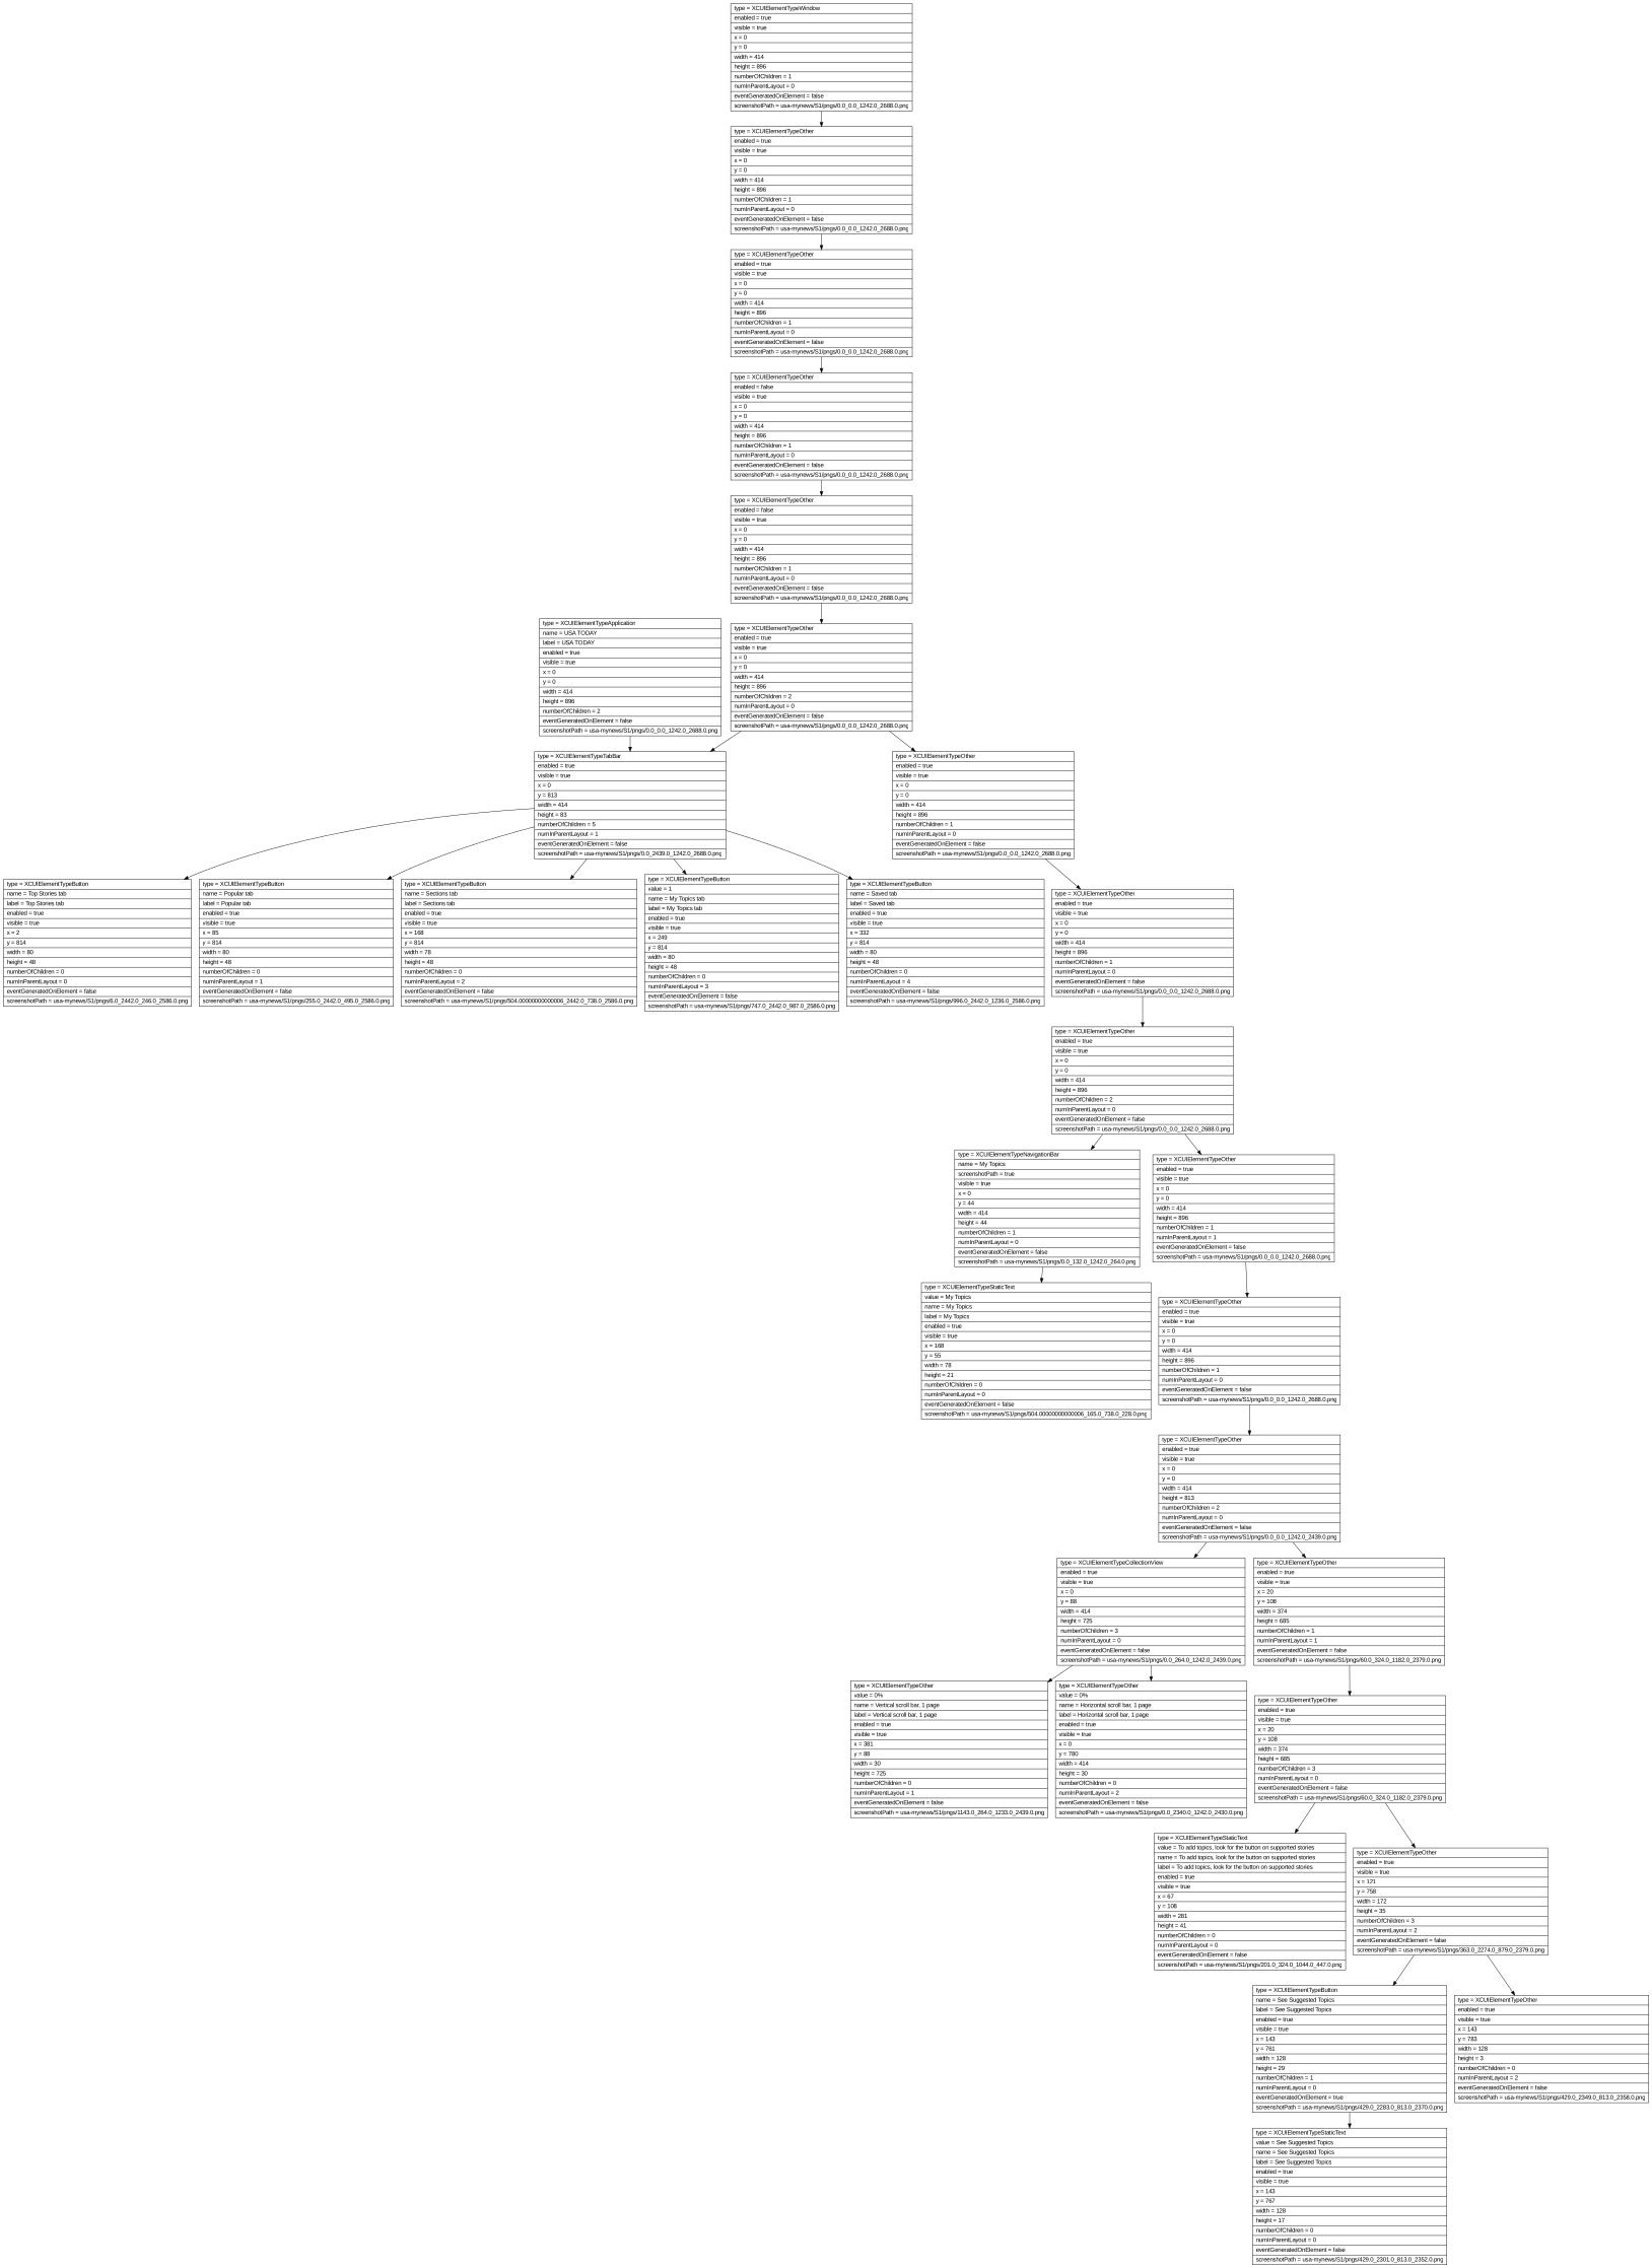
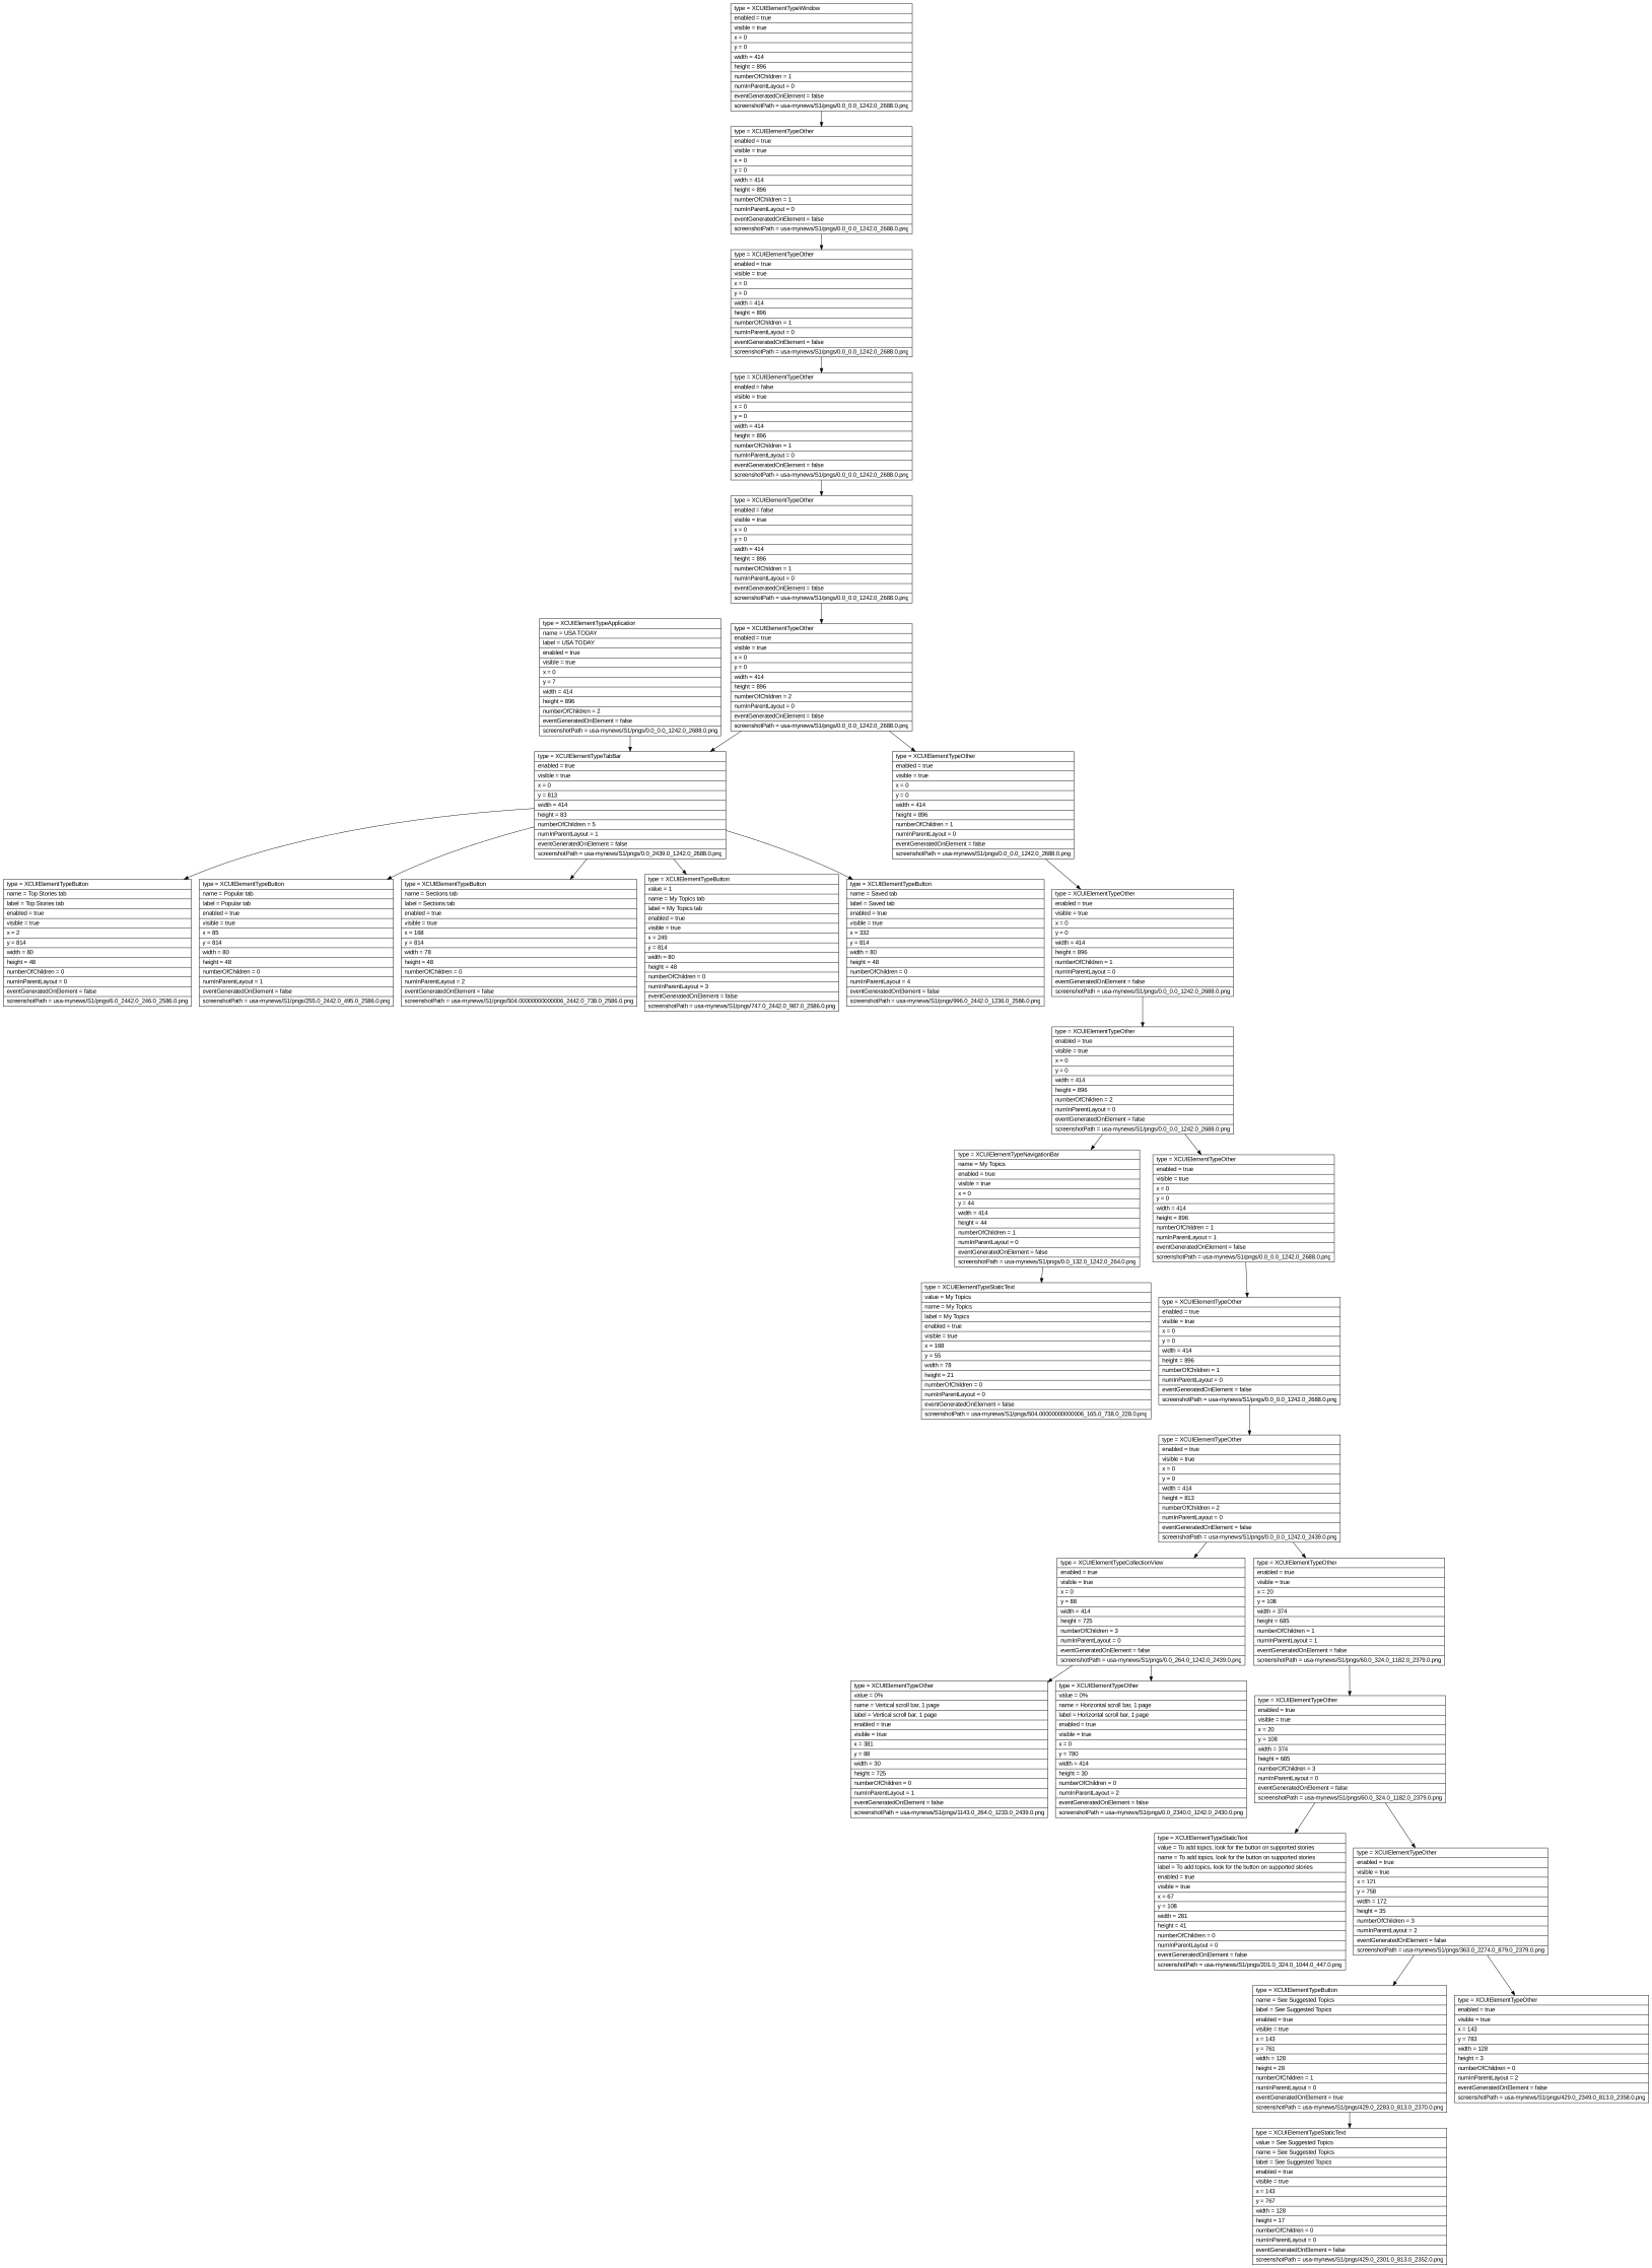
  digraph {
    node [fontname=Arial shape=record]
-   n1 [label="{type = XCUIElementTypeApplication\l|name = USA TODAY\l|label = USA TODAY\l|enabled = true\l|visible = true\l|x = 0\l|y = 0\l|width = 414\l|height = 896\l|numberOfChildren = 2\l|eventGeneratedOnElement = false \l|screenshotPath = usa-mynews/S1/pngs/0.0_0.0_1242.0_2688.0.png\l}"]
+   n1 [label="{type = XCUIElementTypeApplication\l|name = USA TODAY\l|label = USA TODAY\l|enabled = true\l|visible = true\l|x = 0\l|y = 7\l|width = 414\l|height = 896\l|numberOfChildren = 2\l|eventGeneratedOnElement = false \l|screenshotPath = usa-mynews/S1/pngs/0.0_0.0_1242.0_2688.0.png\l}"]
    n2 [label="{type = XCUIElementTypeTabBar\l|enabled = true\l|visible = true\l|x = 0\l|y = 813\l|width = 414\l|height = 83\l|numberOfChildren = 5\l|numInParentLayout = 1\l|eventGeneratedOnElement = false \l|screenshotPath = usa-mynews/S1/pngs/0.0_2439.0_1242.0_2688.0.png\l}"]
    n3 [label="{type = XCUIElementTypeWindow\l|enabled = true\l|visible = true\l|x = 0\l|y = 0\l|width = 414\l|height = 896\l|numberOfChildren = 1\l|numInParentLayout = 0\l|eventGeneratedOnElement = false \l|screenshotPath = usa-mynews/S1/pngs/0.0_0.0_1242.0_2688.0.png\l}"]
    n4 [label="{type = XCUIElementTypeOther\l|enabled = true\l|visible = true\l|x = 0\l|y = 0\l|width = 414\l|height = 896\l|numberOfChildren = 1\l|numInParentLayout = 0\l|eventGeneratedOnElement = false \l|screenshotPath = usa-mynews/S1/pngs/0.0_0.0_1242.0_2688.0.png\l}"]
    n5 [label="{type = XCUIElementTypeOther\l|enabled = true\l|visible = true\l|x = 0\l|y = 0\l|width = 414\l|height = 896\l|numberOfChildren = 1\l|numInParentLayout = 0\l|eventGeneratedOnElement = false \l|screenshotPath = usa-mynews/S1/pngs/0.0_0.0_1242.0_2688.0.png\l}"]
    n6 [label="{type = XCUIElementTypeOther\l|enabled = false\l|visible = true\l|x = 0\l|y = 0\l|width = 414\l|height = 896\l|numberOfChildren = 1\l|numInParentLayout = 0\l|eventGeneratedOnElement = false \l|screenshotPath = usa-mynews/S1/pngs/0.0_0.0_1242.0_2688.0.png\l}"]
    n7 [label="{type = XCUIElementTypeOther\l|enabled = false\l|visible = true\l|x = 0\l|y = 0\l|width = 414\l|height = 896\l|numberOfChildren = 1\l|numInParentLayout = 0\l|eventGeneratedOnElement = false \l|screenshotPath = usa-mynews/S1/pngs/0.0_0.0_1242.0_2688.0.png\l}"]
    n8 [label="{type = XCUIElementTypeOther\l|enabled = true\l|visible = true\l|x = 0\l|y = 0\l|width = 414\l|height = 896\l|numberOfChildren = 2\l|numInParentLayout = 0\l|eventGeneratedOnElement = false \l|screenshotPath = usa-mynews/S1/pngs/0.0_0.0_1242.0_2688.0.png\l}"]
    n9 [label="{type = XCUIElementTypeOther\l|enabled = true\l|visible = true\l|x = 0\l|y = 0\l|width = 414\l|height = 896\l|numberOfChildren = 1\l|numInParentLayout = 0\l|eventGeneratedOnElement = false \l|screenshotPath = usa-mynews/S1/pngs/0.0_0.0_1242.0_2688.0.png\l}"]
    n10 [label="{type = XCUIElementTypeOther\l|enabled = true\l|visible = true\l|x = 0\l|y = 0\l|width = 414\l|height = 896\l|numberOfChildren = 1\l|numInParentLayout = 0\l|eventGeneratedOnElement = false \l|screenshotPath = usa-mynews/S1/pngs/0.0_0.0_1242.0_2688.0.png\l}"]
    n11 [label="{type = XCUIElementTypeButton\l|name = Top Stories tab\l|label = Top Stories tab\l|enabled = true\l|visible = true\l|x = 2\l|y = 814\l|width = 80\l|height = 48\l|numberOfChildren = 0\l|numInParentLayout = 0\l|eventGeneratedOnElement = false \l|screenshotPath = usa-mynews/S1/pngs/6.0_2442.0_246.0_2586.0.png\l}"]
    n12 [label="{type = XCUIElementTypeButton\l|name = Popular tab\l|label = Popular tab\l|enabled = true\l|visible = true\l|x = 85\l|y = 814\l|width = 80\l|height = 48\l|numberOfChildren = 0\l|numInParentLayout = 1\l|eventGeneratedOnElement = false \l|screenshotPath = usa-mynews/S1/pngs/255.0_2442.0_495.0_2586.0.png\l}"]
    n13 [label="{type = XCUIElementTypeButton\l|name = Sections tab\l|label = Sections tab\l|enabled = true\l|visible = true\l|x = 168\l|y = 814\l|width = 78\l|height = 48\l|numberOfChildren = 0\l|numInParentLayout = 2\l|eventGeneratedOnElement = false \l|screenshotPath = usa-mynews/S1/pngs/504.00000000000006_2442.0_738.0_2586.0.png\l}"]
    n14 [label="{type = XCUIElementTypeButton\l|value = 1\l|name = My Topics tab\l|label = My Topics tab\l|enabled = true\l|visible = true\l|x = 249\l|y = 814\l|width = 80\l|height = 48\l|numberOfChildren = 0\l|numInParentLayout = 3\l|eventGeneratedOnElement = false \l|screenshotPath = usa-mynews/S1/pngs/747.0_2442.0_987.0_2586.0.png\l}"]
    n15 [label="{type = XCUIElementTypeButton\l|name = Saved tab\l|label = Saved tab\l|enabled = true\l|visible = true\l|x = 332\l|y = 814\l|width = 80\l|height = 48\l|numberOfChildren = 0\l|numInParentLayout = 4\l|eventGeneratedOnElement = false \l|screenshotPath = usa-mynews/S1/pngs/996.0_2442.0_1236.0_2586.0.png\l}"]
    n16 [label="{type = XCUIElementTypeOther\l|enabled = true\l|visible = true\l|x = 0\l|y = 0\l|width = 414\l|height = 896\l|numberOfChildren = 2\l|numInParentLayout = 0\l|eventGeneratedOnElement = false \l|screenshotPath = usa-mynews/S1/pngs/0.0_0.0_1242.0_2688.0.png\l}"]
-   n17 [label="{type = XCUIElementTypeNavigationBar\l|name = My Topics\l|screenshotPath = true\l|visible = true\l|x = 0\l|y = 44\l|width = 414\l|height = 44\l|numberOfChildren = 1\l|numInParentLayout = 0\l|eventGeneratedOnElement = false \l|screenshotPath = usa-mynews/S1/pngs/0.0_132.0_1242.0_264.0.png\l}"]
+   n17 [label="{type = XCUIElementTypeNavigationBar\l|name = My Topics\l|enabled = true\l|visible = true\l|x = 0\l|y = 44\l|width = 414\l|height = 44\l|numberOfChildren = 1\l|numInParentLayout = 0\l|eventGeneratedOnElement = false \l|screenshotPath = usa-mynews/S1/pngs/0.0_132.0_1242.0_264.0.png\l}"]
    n18 [label="{type = XCUIElementTypeOther\l|enabled = true\l|visible = true\l|x = 0\l|y = 0\l|width = 414\l|height = 896\l|numberOfChildren = 1\l|numInParentLayout = 1\l|eventGeneratedOnElement = false \l|screenshotPath = usa-mynews/S1/pngs/0.0_0.0_1242.0_2688.0.png\l}"]
    n19 [label="{type = XCUIElementTypeStaticText\l|value = My Topics\l|name = My Topics\l|label = My Topics\l|enabled = true\l|visible = true\l|x = 168\l|y = 55\l|width = 78\l|height = 21\l|numberOfChildren = 0\l|numInParentLayout = 0\l|eventGeneratedOnElement = false \l|screenshotPath = usa-mynews/S1/pngs/504.00000000000006_165.0_738.0_228.0.png\l}"]
    n20 [label="{type = XCUIElementTypeOther\l|enabled = true\l|visible = true\l|x = 0\l|y = 0\l|width = 414\l|height = 896\l|numberOfChildren = 1\l|numInParentLayout = 0\l|eventGeneratedOnElement = false \l|screenshotPath = usa-mynews/S1/pngs/0.0_0.0_1242.0_2688.0.png\l}"]
    n21 [label="{type = XCUIElementTypeOther\l|enabled = true\l|visible = true\l|x = 0\l|y = 0\l|width = 414\l|height = 813\l|numberOfChildren = 2\l|numInParentLayout = 0\l|eventGeneratedOnElement = false \l|screenshotPath = usa-mynews/S1/pngs/0.0_0.0_1242.0_2439.0.png\l}"]
    n22 [label="{type = XCUIElementTypeCollectionView\l|enabled = true\l|visible = true\l|x = 0\l|y = 88\l|width = 414\l|height = 725\l|numberOfChildren = 3\l|numInParentLayout = 0\l|eventGeneratedOnElement = false \l|screenshotPath = usa-mynews/S1/pngs/0.0_264.0_1242.0_2439.0.png\l}"]
    n23 [label="{type = XCUIElementTypeOther\l|enabled = true\l|visible = true\l|x = 20\l|y = 108\l|width = 374\l|height = 685\l|numberOfChildren = 1\l|numInParentLayout = 1\l|eventGeneratedOnElement = false \l|screenshotPath = usa-mynews/S1/pngs/60.0_324.0_1182.0_2379.0.png\l}"]
    n24 [label="{type = XCUIElementTypeOther\l|value = 0%\l|name = Vertical scroll bar, 1 page\l|label = Vertical scroll bar, 1 page\l|enabled = true\l|visible = true\l|x = 381\l|y = 88\l|width = 30\l|height = 725\l|numberOfChildren = 0\l|numInParentLayout = 1\l|eventGeneratedOnElement = false \l|screenshotPath = usa-mynews/S1/pngs/1143.0_264.0_1233.0_2439.0.png\l}"]
    n25 [label="{type = XCUIElementTypeOther\l|value = 0%\l|name = Horizontal scroll bar, 1 page\l|label = Horizontal scroll bar, 1 page\l|enabled = true\l|visible = true\l|x = 0\l|y = 780\l|width = 414\l|height = 30\l|numberOfChildren = 0\l|numInParentLayout = 2\l|eventGeneratedOnElement = false \l|screenshotPath = usa-mynews/S1/pngs/0.0_2340.0_1242.0_2430.0.png\l}"]
    n26 [label="{type = XCUIElementTypeOther\l|enabled = true\l|visible = true\l|x = 20\l|y = 108\l|width = 374\l|height = 685\l|numberOfChildren = 3\l|numInParentLayout = 0\l|eventGeneratedOnElement = false \l|screenshotPath = usa-mynews/S1/pngs/60.0_324.0_1182.0_2379.0.png\l}"]
    n27 [label="{type = XCUIElementTypeStaticText\l|value = To add topics, look for the button on supported stories\l|name = To add topics, look for the button on supported stories\l|label = To add topics, look for the button on supported stories\l|enabled = true\l|visible = true\l|x = 67\l|y = 108\l|width = 281\l|height = 41\l|numberOfChildren = 0\l|numInParentLayout = 0\l|eventGeneratedOnElement = false \l|screenshotPath = usa-mynews/S1/pngs/201.0_324.0_1044.0_447.0.png\l}"]
    n28 [label="{type = XCUIElementTypeOther\l|enabled = true\l|visible = true\l|x = 121\l|y = 758\l|width = 172\l|height = 35\l|numberOfChildren = 3\l|numInParentLayout = 2\l|eventGeneratedOnElement = false \l|screenshotPath = usa-mynews/S1/pngs/363.0_2274.0_879.0_2379.0.png\l}"]
    n29 [label="{type = XCUIElementTypeButton\l|name = See Suggested Topics\l|label = See Suggested Topics\l|enabled = true\l|visible = true\l|x = 143\l|y = 761\l|width = 128\l|height = 29\l|numberOfChildren = 1\l|numInParentLayout = 0\l|eventGeneratedOnElement = true \l|screenshotPath = usa-mynews/S1/pngs/429.0_2283.0_813.0_2370.0.png\l}"]
    n30 [label="{type = XCUIElementTypeOther\l|enabled = true\l|visible = true\l|x = 143\l|y = 783\l|width = 128\l|height = 3\l|numberOfChildren = 0\l|numInParentLayout = 2\l|eventGeneratedOnElement = false \l|screenshotPath = usa-mynews/S1/pngs/429.0_2349.0_813.0_2358.0.png\l}"]
    n31 [label="{type = XCUIElementTypeStaticText\l|value = See Suggested Topics\l|name = See Suggested Topics\l|label = See Suggested Topics\l|enabled = true\l|visible = true\l|x = 143\l|y = 767\l|width = 128\l|height = 17\l|numberOfChildren = 0\l|numInParentLayout = 0\l|eventGeneratedOnElement = false \l|screenshotPath = usa-mynews/S1/pngs/429.0_2301.0_813.0_2352.0.png\l}"]
    n1 -> n2
    n2 -> n11
    n2 -> n12
    n2 -> n13
    n2 -> n14
    n2 -> n15
    n3 -> n4
    n4 -> n5
    n5 -> n6
    n6 -> n7
    n7 -> n8
    n8 -> n2
    n8 -> n9
    n9 -> n10
    n10 -> n16
    n16 -> n17
    n16 -> n18
    n17 -> n19
    n18 -> n20
    n20 -> n21
    n21 -> n22
    n21 -> n23
    n22 -> n24
    n22 -> n25
    n23 -> n26
    n26 -> n27
    n26 -> n28
    n28 -> n29
    n28 -> n30
    n29 -> n31
  }
